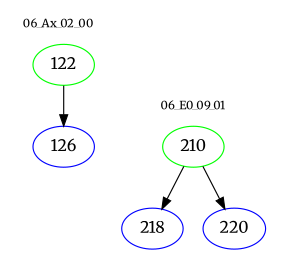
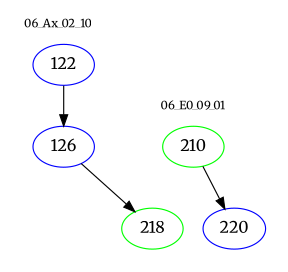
  digraph {
    fontname=Merriweather
    node [color=blue fontname=Merriweather]
    edge [color=black fontname=Merriweather]
-   n1 [color=green label=122]
+   n1 [label=122]
    n2 [label=126]
    n3 [color=green label=210]
-   n4 [label=218]
+   n4 [color=green label=218]
    n5 [label=220]
    subgraph cluster_1 {
      color=white
      fontsize=10
-     label="06_Ax_02_00"
+     label="06_Ax_02_10"
      n1
      n2
    }
    subgraph cluster_2 {
      color=white
      fontsize=10
      label="06_E0_09_01"
      n3
      n4
      n5
    }
    n1 -> n2
-   n3 -> n4
+   n2 -> n4
    n3 -> n5
  }
